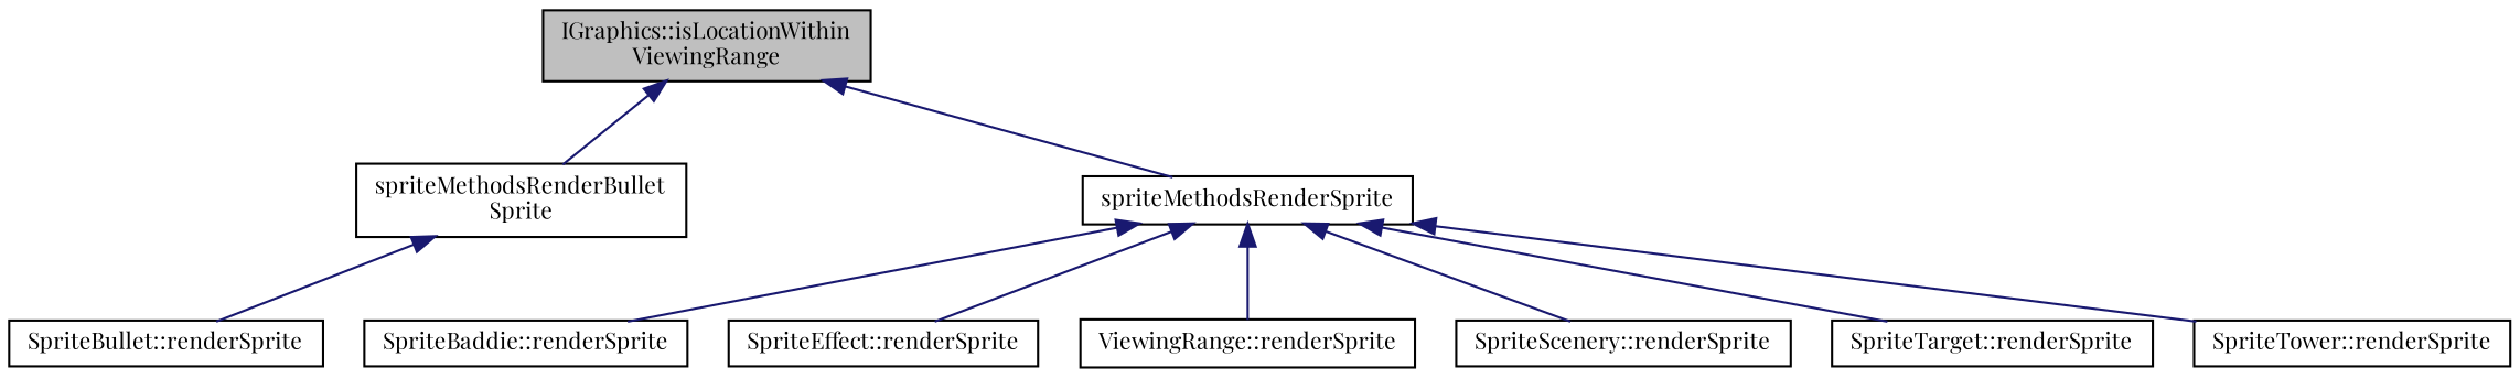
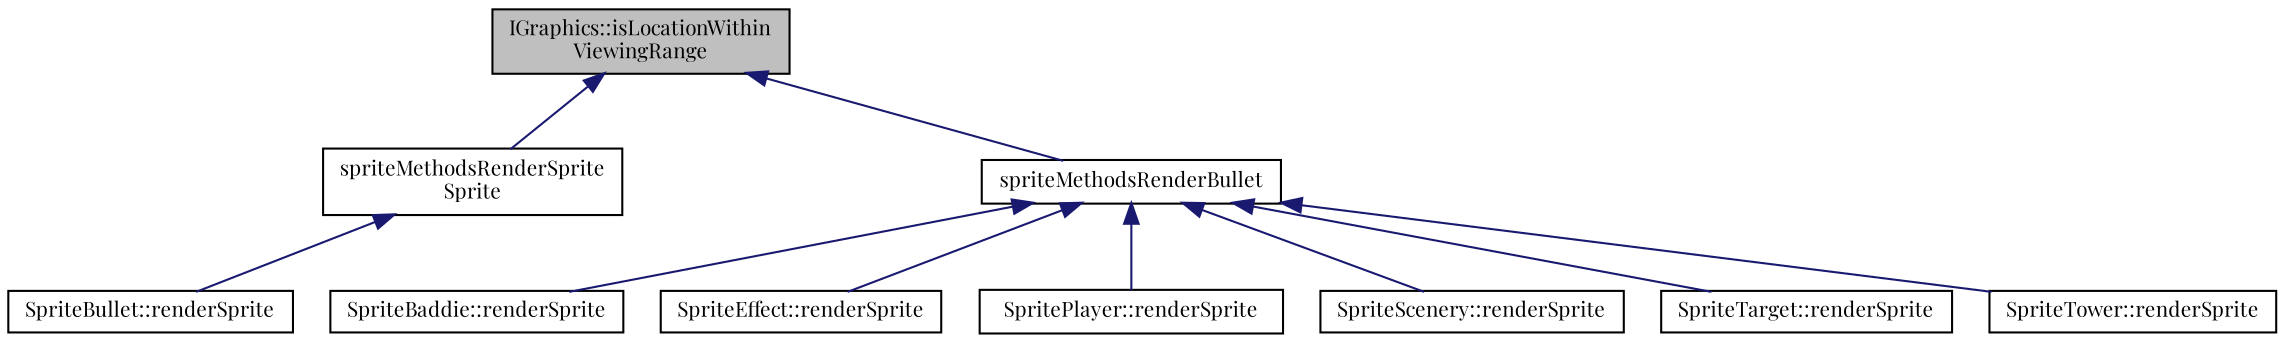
  digraph {
    fontname="Playfair Display"
    rankdir=TB
    node [color=black fillcolor=white fontname="Playfair Display" fontsize=10 shape=record style=filled]
    edge [color=midnightblue dir=back fontname="Playfair Display" fontsize=10 labelfontname=Helvetica labelfontsize=10 style=solid]
    n1 [fillcolor=grey75 fontcolor=black height=0.2 label="IGraphics::isLocationWithin\lViewingRange" width=0.4]
-   n2 [height=0.2 label="spriteMethodsRenderBullet\lSprite" width=0.4]
-   n3 [height=0.2 label=spriteMethodsRenderSprite width=0.4]
+   n2 [height=0.2 label="spriteMethodsRenderSprite\lSprite" width=0.4]
+   n3 [height=0.2 label=spriteMethodsRenderBullet width=0.4]
    n4 [height=0.2 label="SpriteBullet::renderSprite" width=0.4]
    n5 [height=0.2 label="SpriteBaddie::renderSprite" width=0.4]
    n6 [height=0.2 label="SpriteEffect::renderSprite" width=0.4]
-   n7 [height=0.2 label="ViewingRange::renderSprite" width=0.4]
+   n7 [height=0.2 label="SpritePlayer::renderSprite" width=0.4]
    n8 [height=0.2 label="SpriteScenery::renderSprite" width=0.4]
    n9 [height=0.2 label="SpriteTarget::renderSprite" width=0.4]
    n10 [height=0.2 label="SpriteTower::renderSprite" width=0.4]
    n1 -> n2
    n1 -> n3
    n2 -> n4
    n3 -> n5
    n3 -> n6
    n3 -> n7
    n3 -> n8
    n3 -> n9
    n3 -> n10
  }
